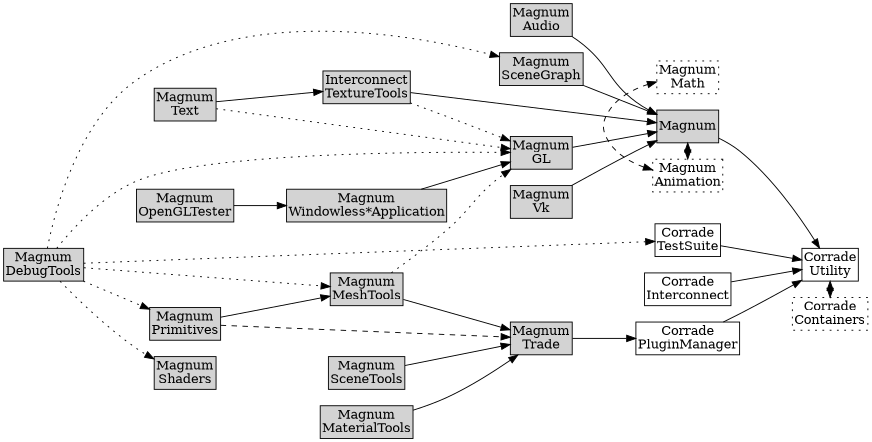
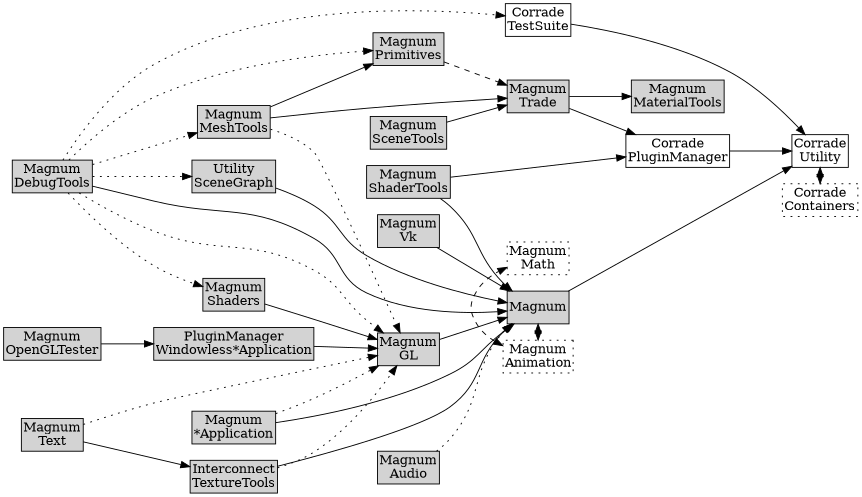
  digraph {
    rankdir=LR
    ranksep=0.8
    node [margin="0.03,0.03" shape=rect style=filled]
    n1 [label="Corrade\nUtility" style=solid]
    n2 [label="Corrade\nContainers" style=dotted]
    Magnum
    n4 [label="Magnum\nAnimation" style=dotted]
    n5 [label="Magnum\nMath" style=dotted]
    n6 [label="Corrade\nPluginManager" style=solid]
-   n7 [label="Corrade\nInterconnect" style=solid]
    n8 [label="Corrade\nTestSuite" style=solid]
    n9 [label="Magnum\nAudio"]
    n10 [label="Magnum\nDebugTools"]
    n11 [label="Magnum\nGL"]
    n12 [label="Magnum\nMeshTools"]
    n13 [label="Magnum\nPrimitives"]
-   n14 [label="Magnum\nSceneGraph"]
+   n14 [label="Utility\nSceneGraph"]
    n15 [label="Magnum\nShaders"]
    n16 [label="Magnum\nTrade"]
    n17 [label="Magnum\nMaterialTools"]
    n18 [label="Magnum\nOpenGLTester"]
-   n19 [label="Magnum\nWindowless*Application"]
+   n19 [label="PluginManager\nWindowless*Application"]
    n20 [label="Magnum\nSceneTools"]
+   n21 [label="Magnum\nShaderTools"]
    n22 [label="Magnum\nText"]
    n23 [label="Interconnect\nTextureTools"]
    n24 [label="Magnum\nVk"]
+   n25 [label="Magnum\n*Application"]
    subgraph sub_1 {
      rank=same
      n1
      n2
    }
    subgraph sub_2 {
      rank=same
      Magnum
      n4
      n5
    }
    n1 -> n2 [dir=both style=dashed]
    Magnum -> n1
    Magnum -> n4 [dir=both style=dashed]
    n4 -> n5 [dir=both style=dashed]
    n6 -> n1
-   n7 -> n1
    n8 -> n1
-   n9 -> Magnum
+   n9 -> Magnum [style=dotted]
+   n10 -> Magnum
    n10 -> n8 [style=dotted]
    n10 -> n11 [style=dotted]
    n10 -> n12 [style=dotted]
    n10 -> n13 [style=dotted]
    n10 -> n14 [style=dotted]
    n10 -> n15 [style=dotted]
    n11 -> Magnum
    n12 -> n11 [style=dotted]
    n12 -> n16
-   n13 -> n12
+   n12 -> n13
    n13 -> n16 [style=dashed]
    n14 -> Magnum
+   n15 -> n11
    n16 -> n6
-   n17 -> n16
+   n16 -> n17
    n18 -> n19
    n19 -> n11
    n20 -> n16
+   n21 -> Magnum
+   n21 -> n6
    n22 -> n11 [style=dotted]
    n22 -> n23
    n23 -> Magnum
    n23 -> n11 [style=dotted]
    n24 -> Magnum
+   n25 -> Magnum
+   n25 -> n11 [style=dotted]
  }
